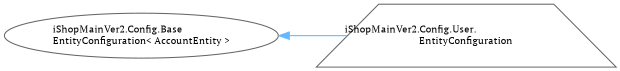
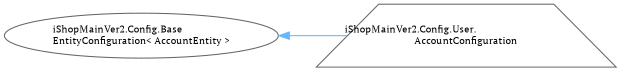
  digraph {
    rankdir=LR
    fontname="PT Serif"
    node [color=grey40 fillcolor=white fontname="PT Serif" fontsize=10 style=filled]
    n1 [height=0.2 label="iShopMainVer2.Config.Base\lEntityConfiguration\< AccountEntity \>" shape=ellipse width=0.4]
-   n2 [height=0.2 label="iShopMainVer2.Config.User.\lEntityConfiguration" shape=trapezium width=0.4]
+   n2 [height=0.2 label="iShopMainVer2.Config.User.\lAccountConfiguration" shape=trapezium width=0.4]
    n1 -> n2 [color=steelblue1 dir=back fontname="PT Serif" fontsize=10 labelfontname=Helvetica labelfontsize=10 style=solid]
  }
